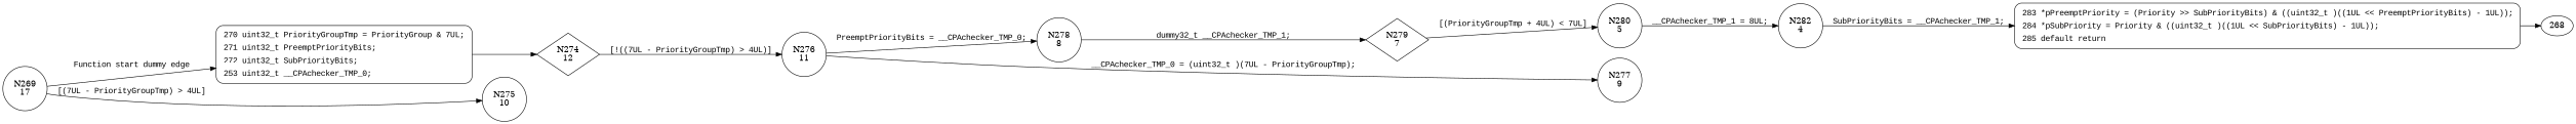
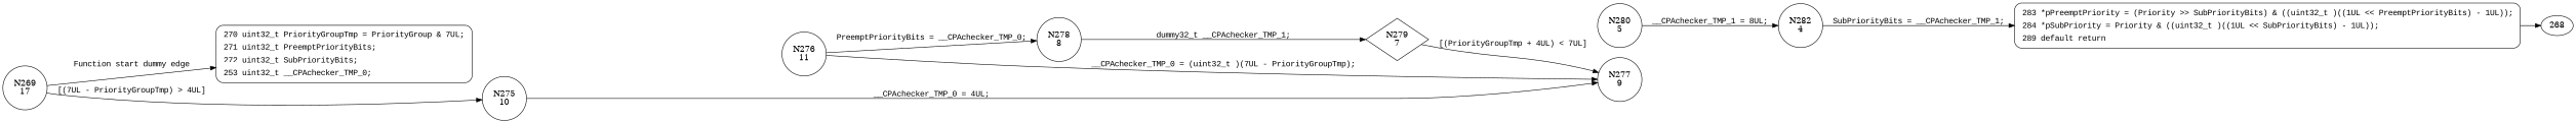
  digraph {
    rankdir=LR
    node [shape=circle]
    edge [fontname="Courier New"]
    n1 [label="N269\n17"]
    n2 [fillcolor=white fontname="Courier New" label=<<table border="0" cellborder="0" cellpadding="3" bgcolor="white"><tr><td align="right">270</td><td align="left">uint32_t PriorityGroupTmp = PriorityGroup &amp; 7UL;</td></tr><tr><td align="right">271</td><td align="left">uint32_t PreemptPriorityBits;</td></tr><tr><td align="right">272</td><td align="left">uint32_t SubPriorityBits;</td></tr><tr><td align="right">253</td><td align="left">uint32_t __CPAchecker_TMP_0;</td></tr></table>> penwidth=1 shape=Mrecord style="filled,bold"]
    n3 [label="N275\n10"]
-   n4 [label="N274\n12" shape=diamond]
    n5 [label="N276\n11"]
    n6 [label="N277\n9"]
    n7 [label="N278\n8"]
    n8 [label="N279\n7" shape=diamond]
    n9 [label="N280\n5"]
    n10 [label="N282\n4"]
-   n11 [fillcolor=white fontname="Courier New" label=<<table border="0" cellborder="0" cellpadding="3" bgcolor="white"><tr><td align="right">283</td><td align="left">*pPreemptPriority = (Priority &gt;&gt; SubPriorityBits) &amp; ((uint32_t )((1UL &lt;&lt; PreemptPriorityBits) - 1UL));</td></tr><tr><td align="right">284</td><td align="left">*pSubPriority = Priority &amp; ((uint32_t )((1UL &lt;&lt; SubPriorityBits) - 1UL));</td></tr><tr><td align="right">285</td><td align="left">default return</td></tr></table>> penwidth=1 shape=Mrecord style="filled,bold"]
+   n11 [fillcolor=white fontname="Courier New" label=<<table border="0" cellborder="0" cellpadding="3" bgcolor="white"><tr><td align="right">283</td><td align="left">*pPreemptPriority = (Priority &gt;&gt; SubPriorityBits) &amp; ((uint32_t )((1UL &lt;&lt; PreemptPriorityBits) - 1UL));</td></tr><tr><td align="right">284</td><td align="left">*pSubPriority = Priority &amp; ((uint32_t )((1UL &lt;&lt; SubPriorityBits) - 1UL));</td></tr><tr><td align="right">289</td><td align="left">default return</td></tr></table>> penwidth=1 shape=Mrecord style="filled,bold"]
    268 [shape=""]
    n1 -> n2 [label="Function start dummy edge"]
    n1 -> n3 [label="[(7UL - PriorityGroupTmp) > 4UL]"]
-   n2 -> n4 [fontname=""]
-   n4 -> n5 [label="[!((7UL - PriorityGroupTmp) > 4UL)]"]
+   n3 -> n6 [label="__CPAchecker_TMP_0 = 4UL;"]
    n5 -> n6 [label="__CPAchecker_TMP_0 = (uint32_t )(7UL - PriorityGroupTmp);"]
    n5 -> n7 [label="PreemptPriorityBits = __CPAchecker_TMP_0;"]
    n7 -> n8 [label="dummy32_t __CPAchecker_TMP_1;"]
-   n8 -> n9 [label="[(PriorityGroupTmp + 4UL) < 7UL]"]
+   n8 -> n6 [label="[(PriorityGroupTmp + 4UL) < 7UL]"]
    n9 -> n10 [label="__CPAchecker_TMP_1 = 8UL;"]
    n10 -> n11 [label="SubPriorityBits = __CPAchecker_TMP_1;"]
    n11 -> 268 [fontname=""]
  }
